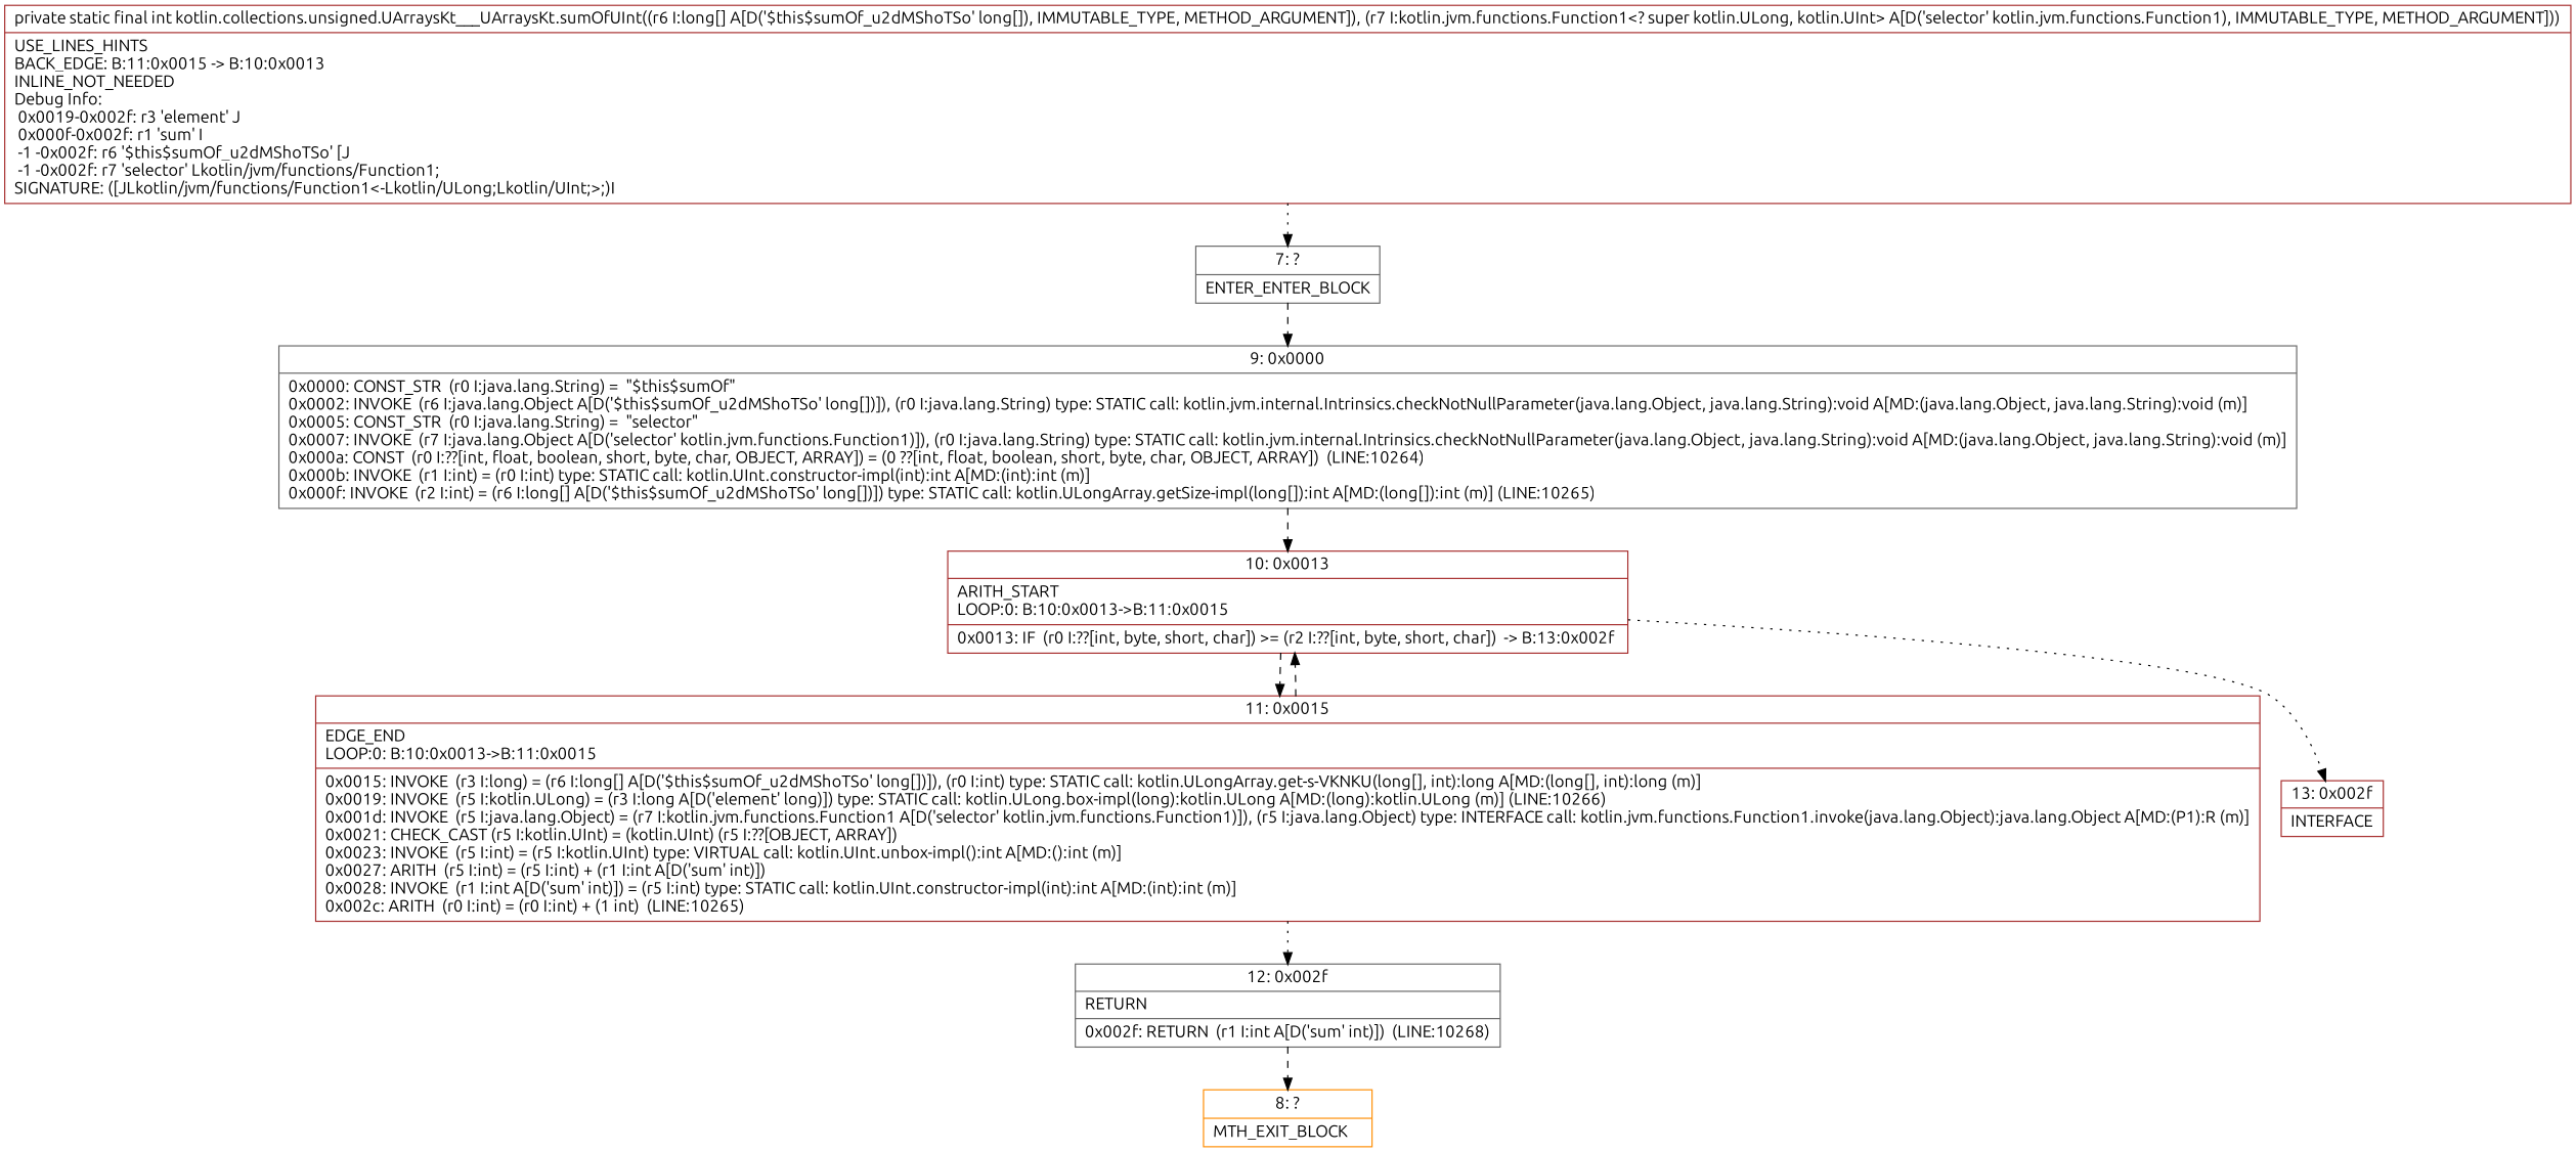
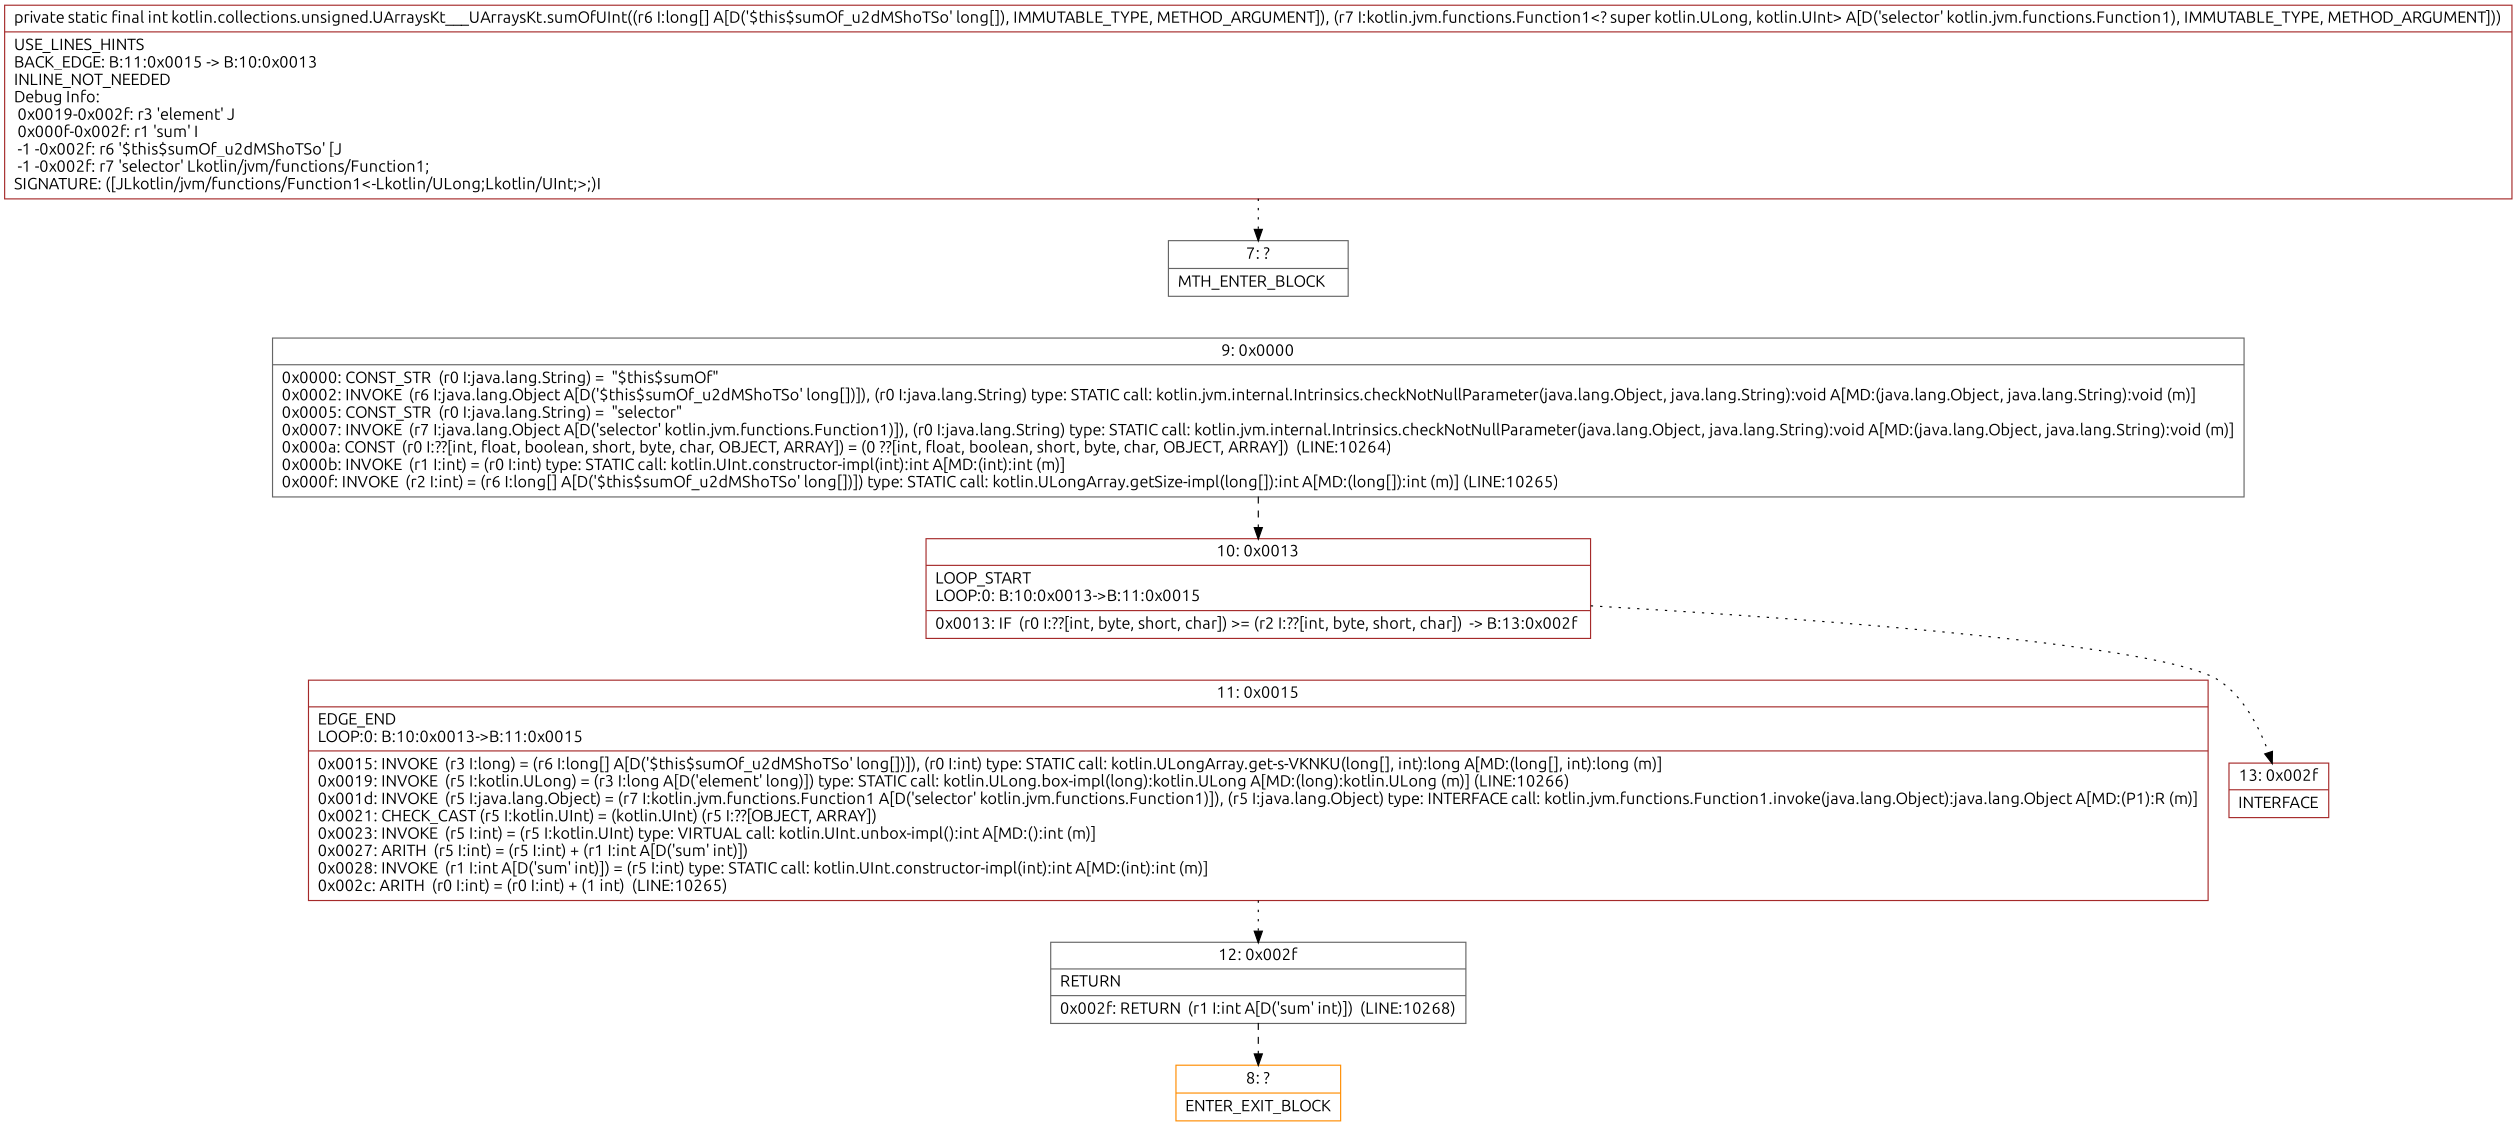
  digraph {
    fontname=Ubuntu
    node [color=brown fontname=Ubuntu shape=record]
    edge [fontname=Ubuntu style=dashed]
-   n1 [color=gray40 label="{7\:\ ?|ENTER_ENTER_BLOCK\l}"]
+   n1 [color=gray40 label="{7\:\ ?|MTH_ENTER_BLOCK\l}"]
    n2 [color=gray40 label="{9\:\ 0x0000|0x0000: CONST_STR  (r0 I:java.lang.String) =  \"$this$sumOf\" \l0x0002: INVOKE  (r6 I:java.lang.Object A[D('$this$sumOf_u2dMShoTSo' long[])]), (r0 I:java.lang.String) type: STATIC call: kotlin.jvm.internal.Intrinsics.checkNotNullParameter(java.lang.Object, java.lang.String):void A[MD:(java.lang.Object, java.lang.String):void (m)]\l0x0005: CONST_STR  (r0 I:java.lang.String) =  \"selector\" \l0x0007: INVOKE  (r7 I:java.lang.Object A[D('selector' kotlin.jvm.functions.Function1)]), (r0 I:java.lang.String) type: STATIC call: kotlin.jvm.internal.Intrinsics.checkNotNullParameter(java.lang.Object, java.lang.String):void A[MD:(java.lang.Object, java.lang.String):void (m)]\l0x000a: CONST  (r0 I:??[int, float, boolean, short, byte, char, OBJECT, ARRAY]) = (0 ??[int, float, boolean, short, byte, char, OBJECT, ARRAY])  (LINE:10264)\l0x000b: INVOKE  (r1 I:int) = (r0 I:int) type: STATIC call: kotlin.UInt.constructor\-impl(int):int A[MD:(int):int (m)]\l0x000f: INVOKE  (r2 I:int) = (r6 I:long[] A[D('$this$sumOf_u2dMShoTSo' long[])]) type: STATIC call: kotlin.ULongArray.getSize\-impl(long[]):int A[MD:(long[]):int (m)] (LINE:10265)\l}"]
-   n3 [label="{10\:\ 0x0013|ARITH_START\lLOOP:0: B:10:0x0013\-\>B:11:0x0015\l|0x0013: IF  (r0 I:??[int, byte, short, char]) \>= (r2 I:??[int, byte, short, char])  \-\> B:13:0x002f \l}"]
+   n3 [label="{10\:\ 0x0013|LOOP_START\lLOOP:0: B:10:0x0013\-\>B:11:0x0015\l|0x0013: IF  (r0 I:??[int, byte, short, char]) \>= (r2 I:??[int, byte, short, char])  \-\> B:13:0x002f \l}"]
    n4 [label="{11\:\ 0x0015|EDGE_END\lLOOP:0: B:10:0x0013\-\>B:11:0x0015\l|0x0015: INVOKE  (r3 I:long) = (r6 I:long[] A[D('$this$sumOf_u2dMShoTSo' long[])]), (r0 I:int) type: STATIC call: kotlin.ULongArray.get\-s\-VKNKU(long[], int):long A[MD:(long[], int):long (m)]\l0x0019: INVOKE  (r5 I:kotlin.ULong) = (r3 I:long A[D('element' long)]) type: STATIC call: kotlin.ULong.box\-impl(long):kotlin.ULong A[MD:(long):kotlin.ULong (m)] (LINE:10266)\l0x001d: INVOKE  (r5 I:java.lang.Object) = (r7 I:kotlin.jvm.functions.Function1 A[D('selector' kotlin.jvm.functions.Function1)]), (r5 I:java.lang.Object) type: INTERFACE call: kotlin.jvm.functions.Function1.invoke(java.lang.Object):java.lang.Object A[MD:(P1):R (m)]\l0x0021: CHECK_CAST (r5 I:kotlin.UInt) = (kotlin.UInt) (r5 I:??[OBJECT, ARRAY]) \l0x0023: INVOKE  (r5 I:int) = (r5 I:kotlin.UInt) type: VIRTUAL call: kotlin.UInt.unbox\-impl():int A[MD:():int (m)]\l0x0027: ARITH  (r5 I:int) = (r5 I:int) + (r1 I:int A[D('sum' int)]) \l0x0028: INVOKE  (r1 I:int A[D('sum' int)]) = (r5 I:int) type: STATIC call: kotlin.UInt.constructor\-impl(int):int A[MD:(int):int (m)]\l0x002c: ARITH  (r0 I:int) = (r0 I:int) + (1 int)  (LINE:10265)\l}"]
    n5 [label="{13\:\ 0x002f|INTERFACE\l}"]
    n6 [color=gray40 label="{12\:\ 0x002f|RETURN\l|0x002f: RETURN  (r1 I:int A[D('sum' int)])  (LINE:10268)\l}"]
-   n7 [color=darkorange label="{8\:\ ?|MTH_EXIT_BLOCK\l}"]
+   n7 [color=darkorange label="{8\:\ ?|ENTER_EXIT_BLOCK\l}"]
    n8 [label="{private static final int kotlin.collections.unsigned.UArraysKt___UArraysKt.sumOfUInt((r6 I:long[] A[D('$this$sumOf_u2dMShoTSo' long[]), IMMUTABLE_TYPE, METHOD_ARGUMENT]), (r7 I:kotlin.jvm.functions.Function1\<? super kotlin.ULong, kotlin.UInt\> A[D('selector' kotlin.jvm.functions.Function1), IMMUTABLE_TYPE, METHOD_ARGUMENT]))  | USE_LINES_HINTS\lBACK_EDGE: B:11:0x0015 \-\> B:10:0x0013\lINLINE_NOT_NEEDED\lDebug Info:\l  0x0019\-0x002f: r3 'element' J\l  0x000f\-0x002f: r1 'sum' I\l  \-1 \-0x002f: r6 '$this$sumOf_u2dMShoTSo' [J\l  \-1 \-0x002f: r7 'selector' Lkotlin\/jvm\/functions\/Function1;\lSIGNATURE: ([JLkotlin\/jvm\/functions\/Function1\<\-Lkotlin\/ULong;Lkotlin\/UInt;\>;)I\l}"]
-   n1 -> n2
    n2 -> n3
-   n3 -> n4
    n3 -> n5 [style=dotted]
-   n4 -> n3
    n4 -> n6 [style=dotted]
    n6 -> n7
    n8 -> n1 [style=dotted]
  }
